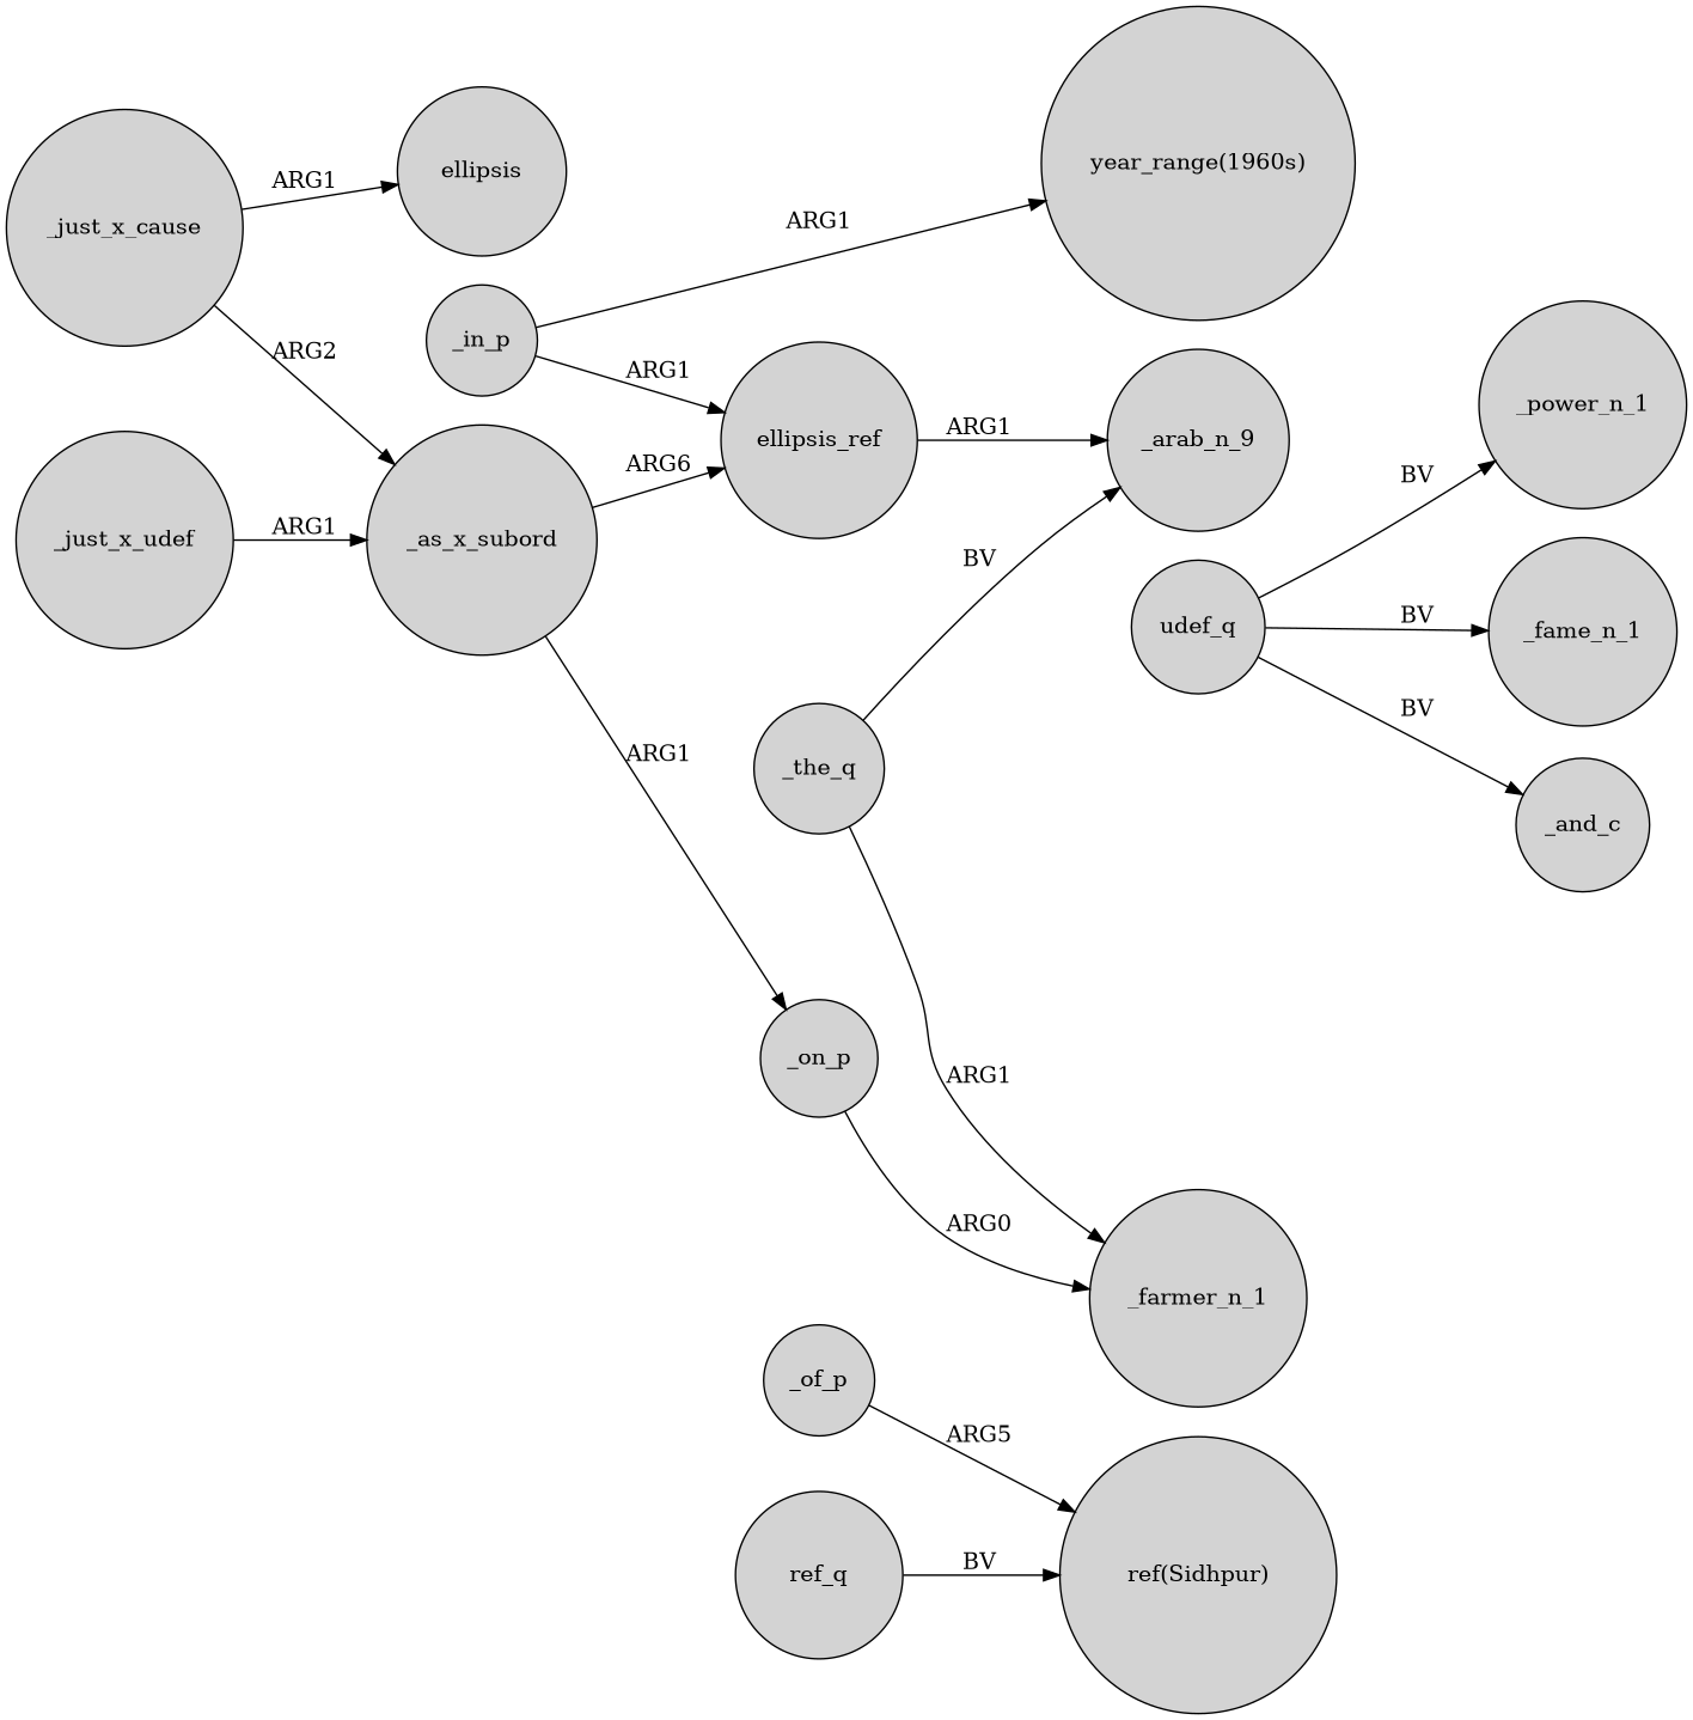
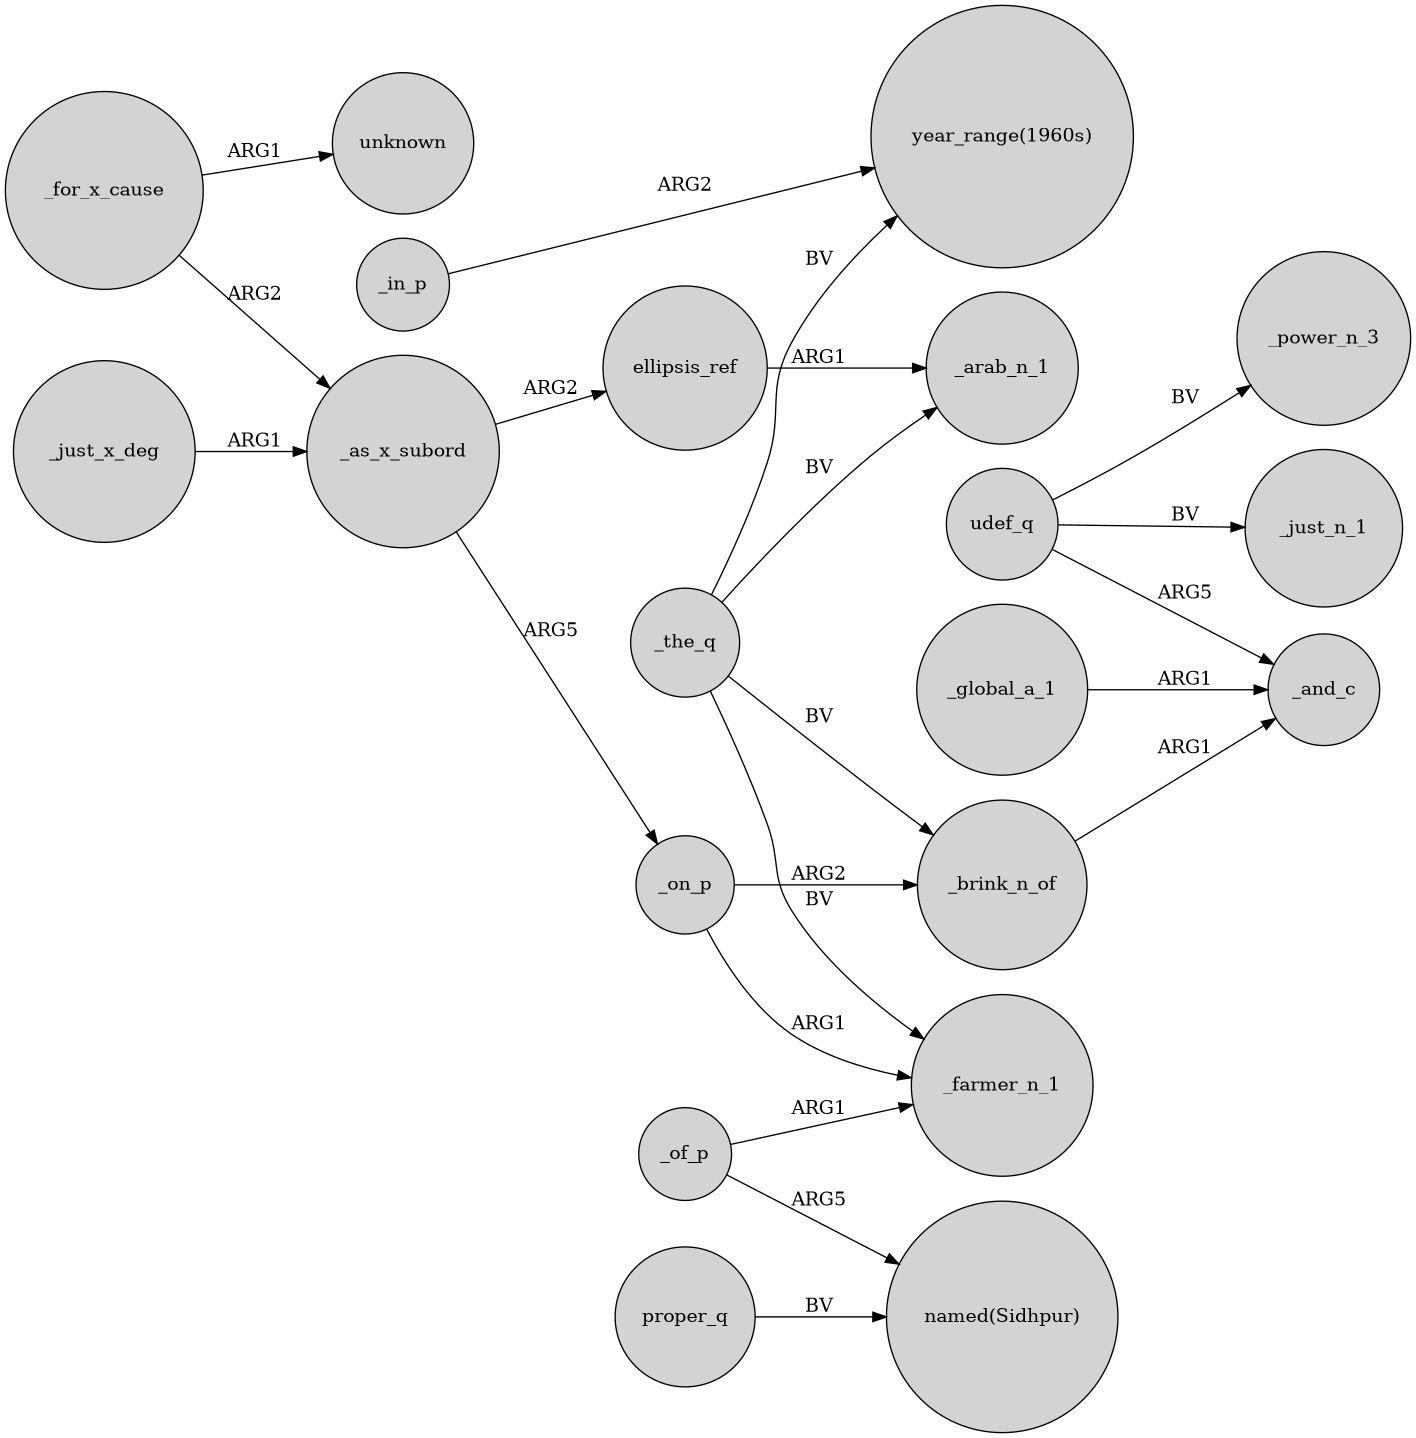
  digraph {
    rankdir=LR
    node [shape=circle style=filled]
-   _just_x_deg [label=_just_x_udef]
+   _just_x_deg
    _as_x_subord
    ellipsis_ref
    _on_p
-   _arab_n_1 [label=_arab_n_9]
+   _arab_n_1
+   _brink_n_of
    _farmer_n_1
    _the_q
    "year_range(1960s)"
    _and_c
-   proper_q [label=ref_q]
-   "named(Sidhpur)" [label="ref(Sidhpur)"]
+   _global_a_1
+   proper_q
+   "named(Sidhpur)"
    _in_p
-   _for_x_cause [label=_just_x_cause]
-   unknown [label=ellipsis]
+   _for_x_cause
+   unknown
    _of_p
    udef_q
-   _power_n_1
-   _fame_n_1
+   _power_n_1 [label=_power_n_3]
+   _fame_n_1 [label=_just_n_1]
    _just_x_deg -> _as_x_subord [label=ARG1]
-   _as_x_subord -> ellipsis_ref [label=ARG6]
-   _as_x_subord -> _on_p [label=ARG1]
+   _as_x_subord -> ellipsis_ref [label=ARG2]
+   _as_x_subord -> _on_p [label=ARG5]
    ellipsis_ref -> _arab_n_1 [label=ARG1]
-   _on_p -> _farmer_n_1 [label=ARG0]
+   _on_p -> _brink_n_of [label=ARG2]
+   _on_p -> _farmer_n_1 [label=ARG1]
+   _brink_n_of -> _and_c [label=ARG1]
    _the_q -> _arab_n_1 [label=BV]
-   _the_q -> _farmer_n_1 [label=ARG1]
+   _the_q -> _brink_n_of [label=BV]
+   _the_q -> _farmer_n_1 [label=BV]
+   _the_q -> "year_range(1960s)" [label=BV]
+   _global_a_1 -> _and_c [label=ARG1]
    proper_q -> "named(Sidhpur)" [label=BV]
-   _in_p -> ellipsis_ref [label=ARG1]
-   _in_p -> "year_range(1960s)" [label=ARG1]
+   _in_p -> "year_range(1960s)" [label=ARG2]
    _for_x_cause -> _as_x_subord [label=ARG2]
    _for_x_cause -> unknown [label=ARG1]
+   _of_p -> _farmer_n_1 [label=ARG1]
    _of_p -> "named(Sidhpur)" [label=ARG5]
-   udef_q -> _and_c [label=BV]
+   udef_q -> _and_c [label=ARG5]
    udef_q -> _power_n_1 [label=BV]
    udef_q -> _fame_n_1 [label=BV]
  }
